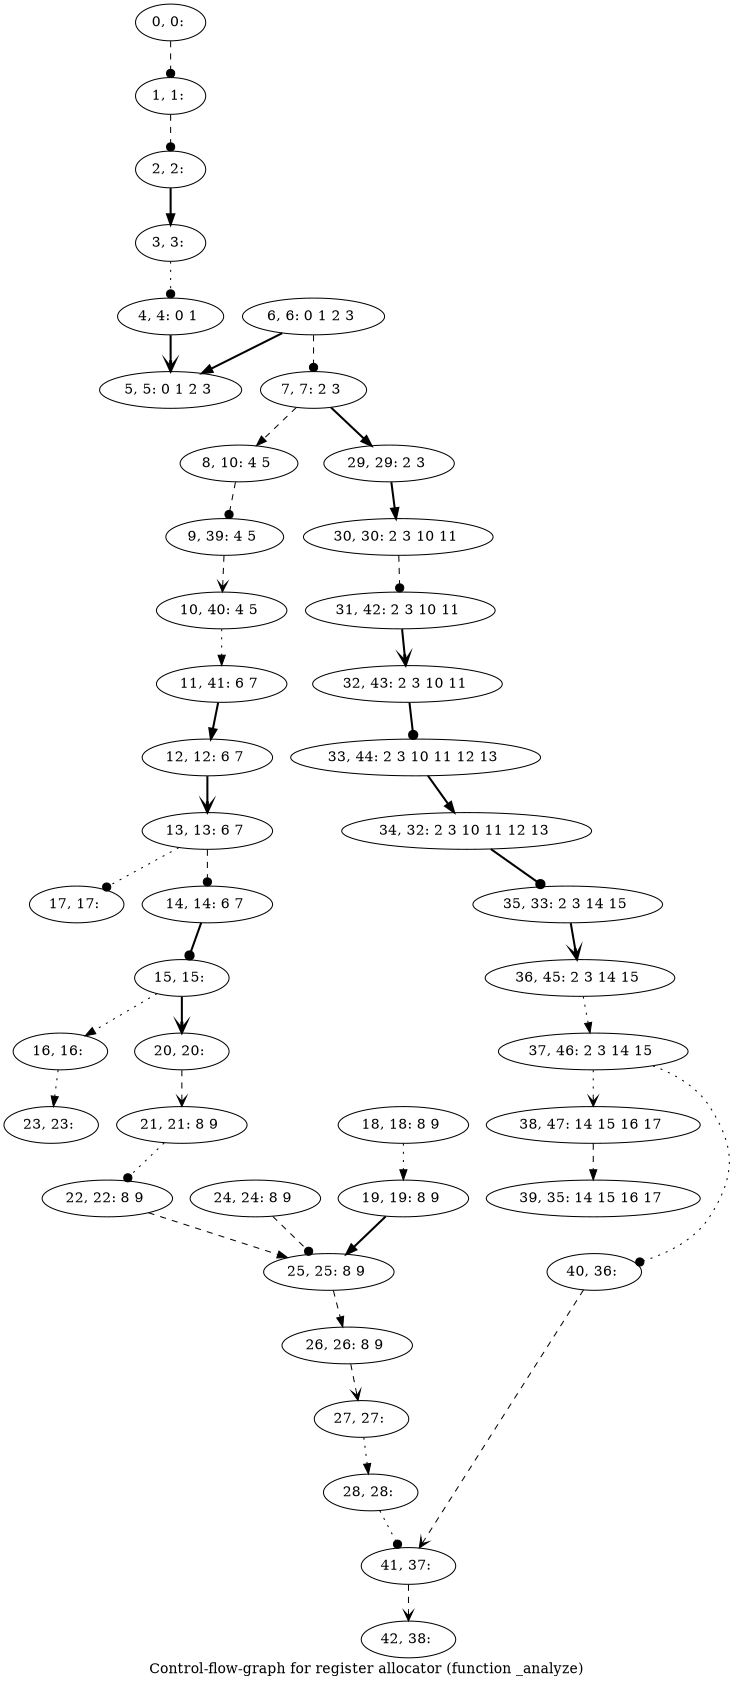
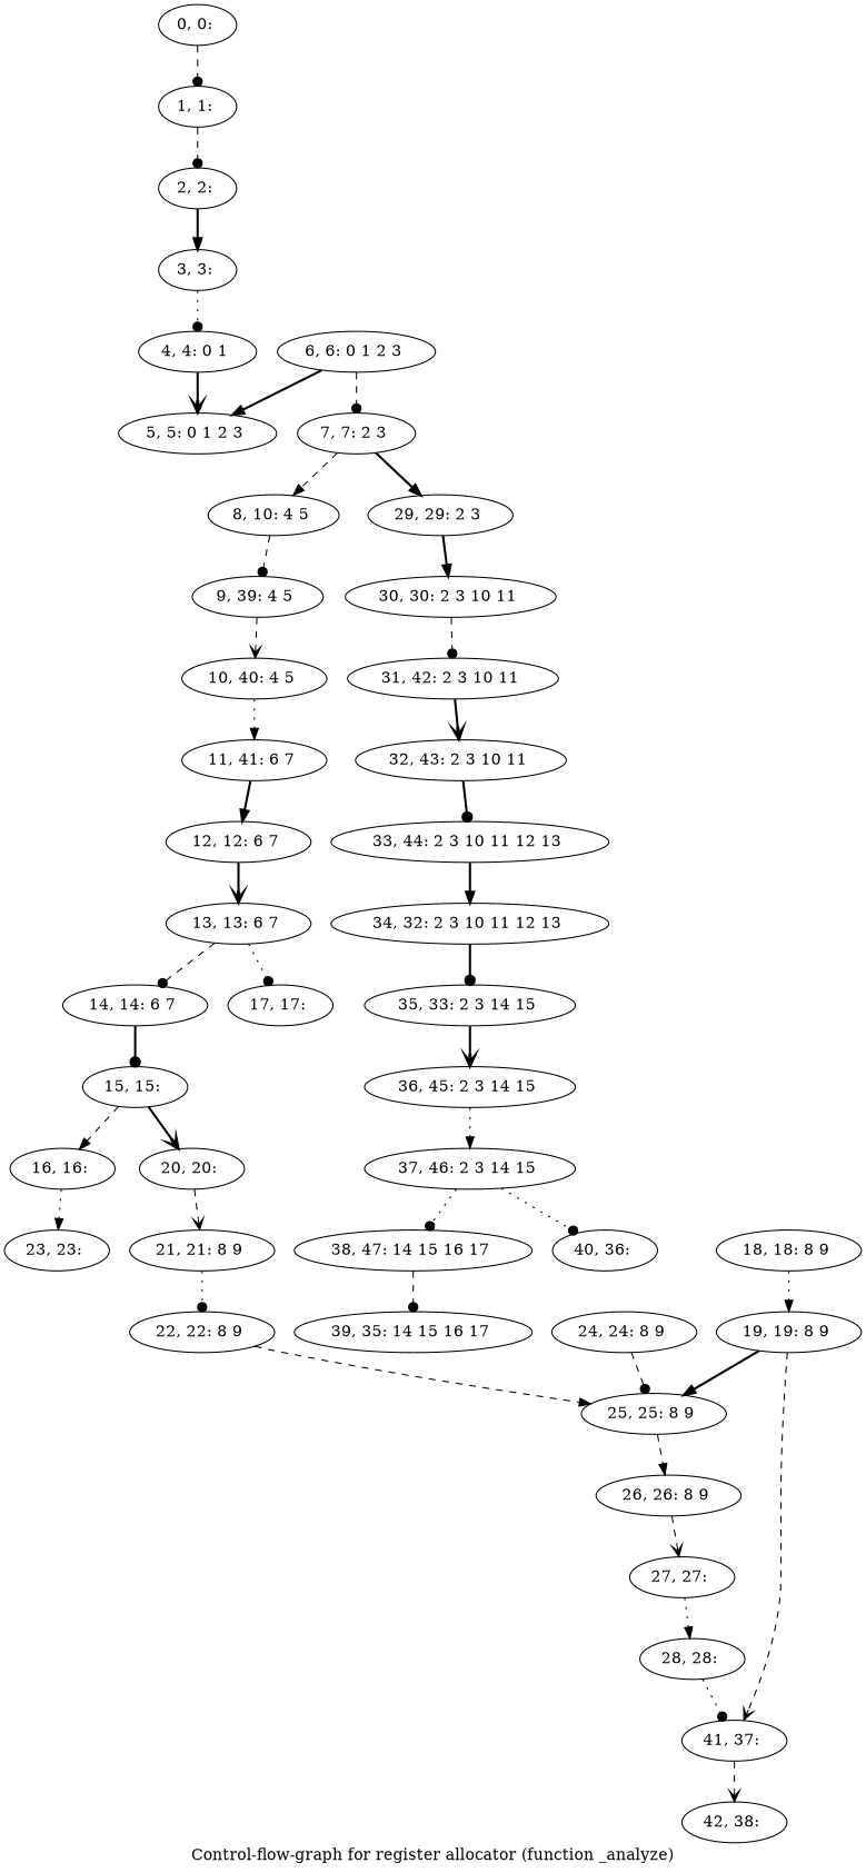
  digraph {
    label="Control-flow-graph for register allocator (function _analyze)"
    edge [arrowhead=dot style=dashed]
    n1 [label="0, 0: "]
    n2 [label="1, 1: "]
    n3 [label="2, 2: "]
    n4 [label="3, 3: "]
    n5 [label="4, 4: 0 1 "]
    n6 [label="5, 5: 0 1 2 3 "]
    n7 [label="6, 6: 0 1 2 3 "]
    n8 [label="7, 7: 2 3 "]
    n9 [label="8, 10: 4 5 "]
    n10 [label="29, 29: 2 3 "]
    n11 [label="9, 39: 4 5 "]
    n12 [label="30, 30: 2 3 10 11 "]
    n13 [label="10, 40: 4 5 "]
    n14 [label="11, 41: 6 7 "]
    n15 [label="12, 12: 6 7 "]
    n16 [label="13, 13: 6 7 "]
    n17 [label="14, 14: 6 7 "]
    n18 [label="17, 17: "]
    n19 [label="15, 15: "]
    n20 [label="16, 16: "]
    n21 [label="20, 20: "]
    n22 [label="23, 23: "]
    n23 [label="21, 21: 8 9 "]
    n24 [label="18, 18: 8 9 "]
    n25 [label="19, 19: 8 9 "]
    n26 [label="25, 25: 8 9 "]
    n27 [label="26, 26: 8 9 "]
    n28 [label="22, 22: 8 9 "]
    n29 [label="24, 24: 8 9 "]
    n30 [label="27, 27: "]
    n31 [label="28, 28: "]
    n32 [label="41, 37: "]
    n33 [label="42, 38: "]
    n34 [label="31, 42: 2 3 10 11 "]
    n35 [label="32, 43: 2 3 10 11 "]
    n36 [label="33, 44: 2 3 10 11 12 13 "]
    n37 [label="34, 32: 2 3 10 11 12 13 "]
    n38 [label="35, 33: 2 3 14 15 "]
    n39 [label="36, 45: 2 3 14 15 "]
    n40 [label="37, 46: 2 3 14 15 "]
    n41 [label="38, 47: 14 15 16 17 "]
    n42 [label="40, 36: "]
    n43 [label="39, 35: 14 15 16 17 "]
    n1 -> n2
    n2 -> n3
    n3 -> n4 [arrowhead=normal style=bold]
    n4 -> n5 [style=dotted]
    n5 -> n6 [arrowhead=vee style=bold]
    n7 -> n6 [arrowhead=normal style=bold]
    n7 -> n8
    n8 -> n9 [arrowhead=normal]
    n8 -> n10 [arrowhead=normal style=bold]
    n9 -> n11
    n10 -> n12 [arrowhead=normal style=bold]
    n11 -> n13 [arrowhead=vee]
    n12 -> n34
    n13 -> n14 [arrowhead=normal style=dotted]
    n14 -> n15 [arrowhead=normal style=bold]
    n15 -> n16 [arrowhead=vee style=bold]
    n16 -> n17
    n16 -> n18 [style=dotted]
    n17 -> n19 [style=bold]
-   n19 -> n20 [arrowhead=normal style=dotted]
+   n19 -> n20 [arrowhead=normal]
    n19 -> n21 [arrowhead=vee style=bold]
    n20 -> n22 [arrowhead=normal style=dotted]
    n21 -> n23 [arrowhead=vee]
    n23 -> n28 [style=dotted]
    n24 -> n25 [arrowhead=normal style=dotted]
    n25 -> n26 [arrowhead=normal style=bold]
    n26 -> n27 [arrowhead=normal]
    n27 -> n30 [arrowhead=vee]
    n28 -> n26 [arrowhead=normal]
    n29 -> n26
    n30 -> n31 [arrowhead=normal style=dotted]
    n31 -> n32 [style=dotted]
    n32 -> n33 [arrowhead=vee]
    n34 -> n35 [arrowhead=vee style=bold]
    n35 -> n36 [style=bold]
    n36 -> n37 [arrowhead=normal style=bold]
    n37 -> n38 [style=bold]
    n38 -> n39 [arrowhead=vee style=bold]
    n39 -> n40 [arrowhead=normal style=dotted]
-   n40 -> n41 [arrowhead=vee style=dotted]
+   n40 -> n41 [style=dotted]
    n40 -> n42 [style=dotted]
-   n41 -> n43 [arrowhead=normal]
-   n42 -> n32 [arrowhead=vee]
+   n41 -> n43
+   n25 -> n32 [arrowhead=vee]
  }
